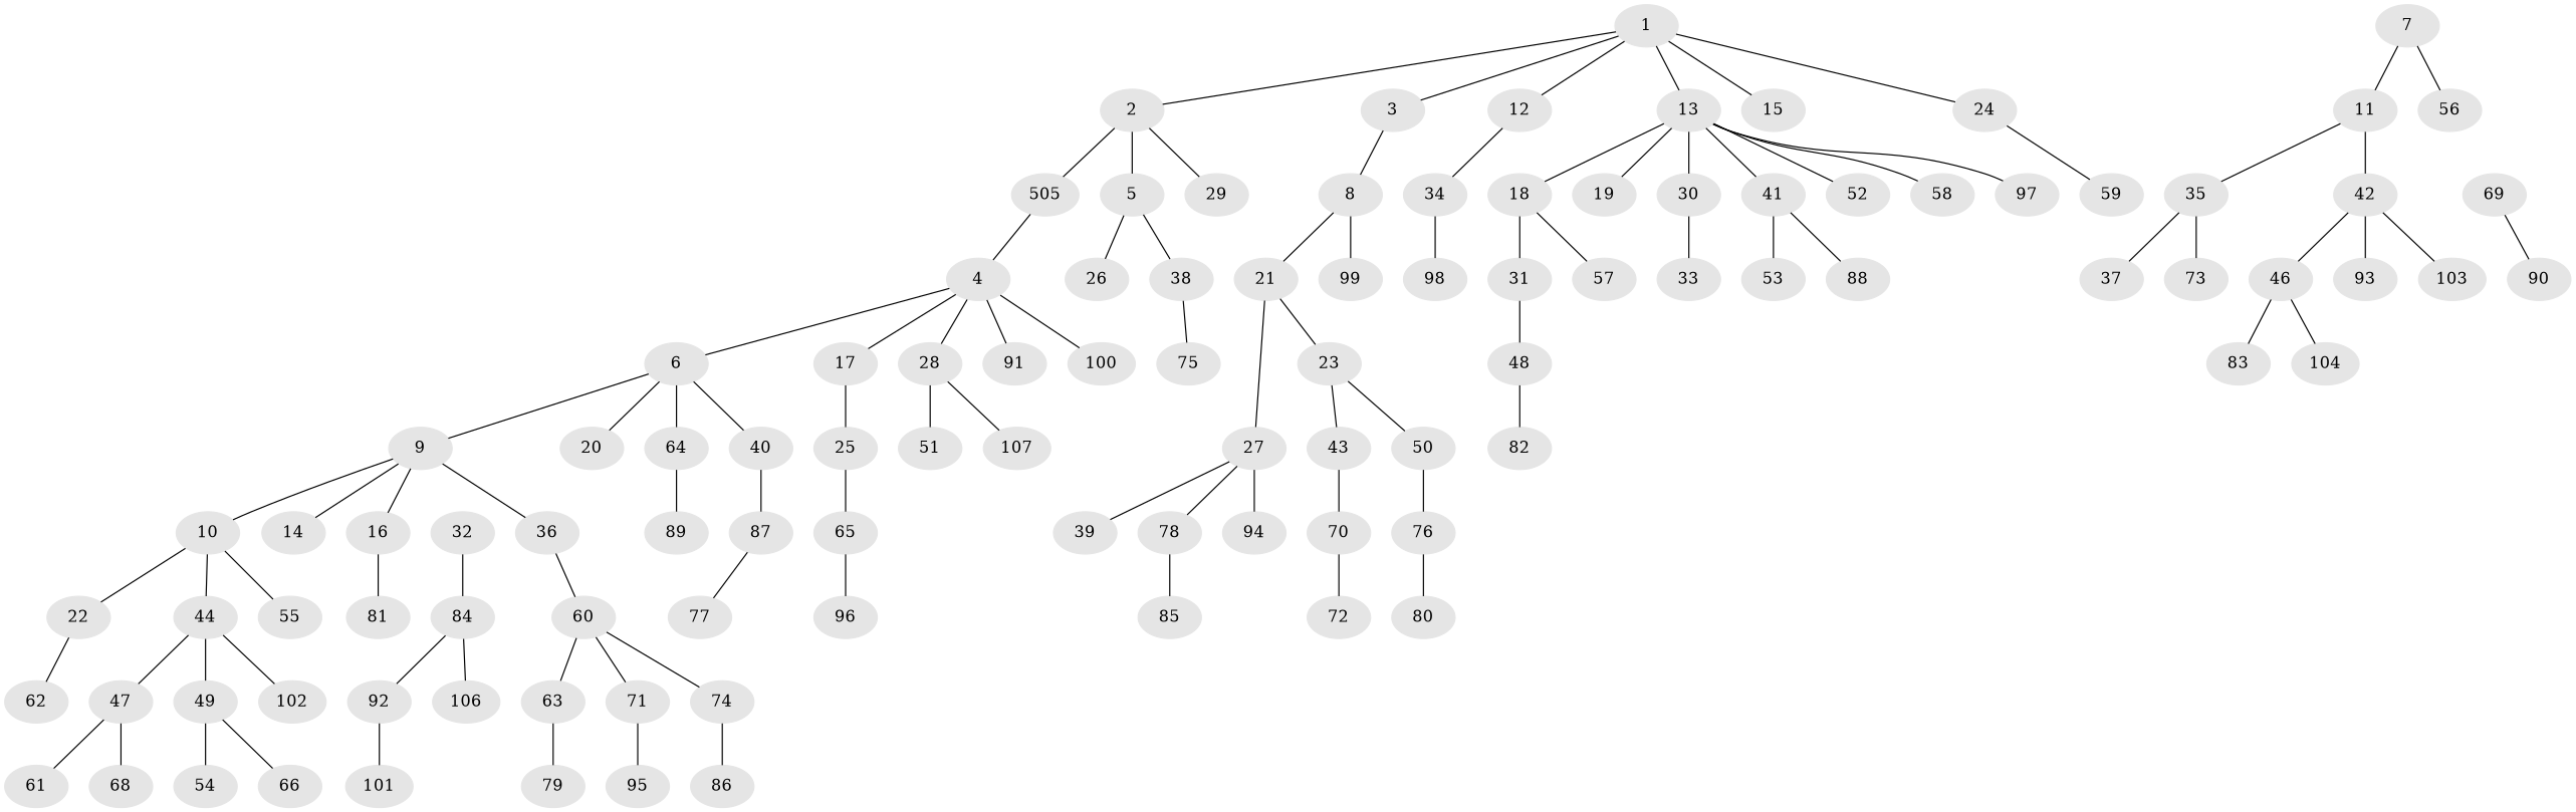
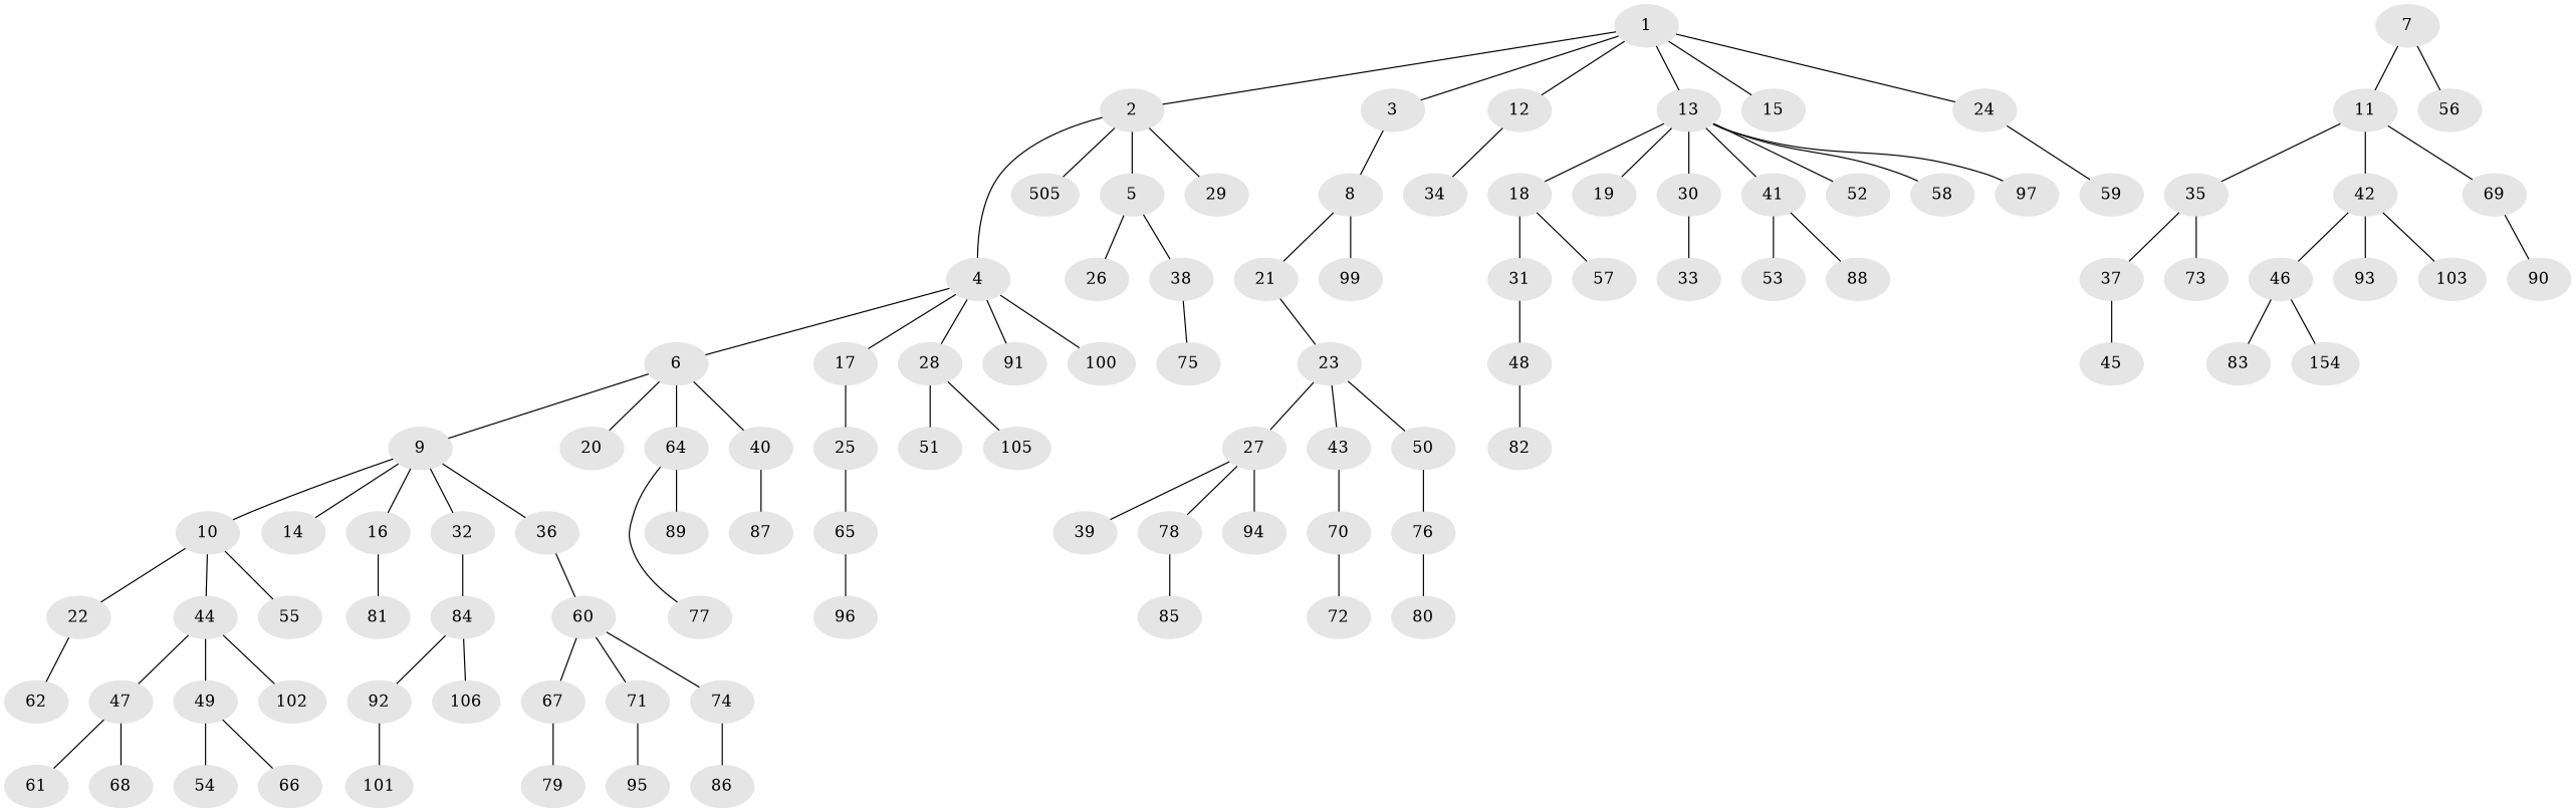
  graph {
    fontname="DejaVu Serif"
    node [color=gray90 fontname="DejaVu Serif" style=filled]
    edge [fontname="DejaVu Serif"]
    1
    2
    3
    12
    13
    15
    24
    4
    5
    29
    n11 [label=505]
    8
    7
    11
    56
    34
    18
    19
    30
    41
    52
    58
    97
    59
    6
    17
    28
    91
    100
    26
    38
    21
    99
    9
    20
    40
    64
    25
    51
-   107
+   107 [label=105]
    75
    10
    14
    16
    32
    36
    87
    77
    89
    35
    42
    69
    23
    22
    44
    55
    81
    84
    60
    62
    47
    49
    102
    37
    73
    46
    93
    103
    90
-   98
    31
    57
    33
    53
    88
    65
    48
    27
    43
    50
    39
    78
    94
    70
    76
    96
    85
    82
    92
    106
-   63
+   45
+   63 [label=67]
    71
    74
    83
-   104
+   104 [label=154]
    72
    61
    68
    54
    66
    80
    79
    95
    86
    101
    1 -- 2
    1 -- 3
    1 -- 12
    1 -- 13
    1 -- 15
    1 -- 24
-   n11 -- 4
+   2 -- 4
    2 -- 5
    2 -- 29
    2 -- n11
    3 -- 8
    12 -- 34
    13 -- 18
    13 -- 19
    13 -- 30
    13 -- 41
    13 -- 52
    13 -- 58
    13 -- 97
    24 -- 59
    4 -- 6
    4 -- 17
    4 -- 28
    4 -- 91
    4 -- 100
    5 -- 26
    5 -- 38
    8 -- 21
    8 -- 99
    7 -- 11
    7 -- 56
    11 -- 35
    11 -- 42
-   34 -- 98
+   11 -- 69
    18 -- 31
    18 -- 57
    30 -- 33
    41 -- 53
    41 -- 88
    6 -- 9
    6 -- 20
    6 -- 40
    6 -- 64
    17 -- 25
    28 -- 51
    28 -- 107
    38 -- 75
    21 -- 23
    9 -- 10
    9 -- 14
    9 -- 16
+   9 -- 32
    9 -- 36
    40 -- 87
-   87 -- 77
+   64 -- 77
    64 -- 89
    25 -- 65
    10 -- 22
    10 -- 44
    10 -- 55
    16 -- 81
    32 -- 84
    36 -- 60
    35 -- 37
    35 -- 73
    42 -- 46
    42 -- 93
    42 -- 103
    69 -- 90
-   21 -- 27
+   23 -- 27
    23 -- 43
    23 -- 50
    22 -- 62
    44 -- 47
    44 -- 49
    44 -- 102
    84 -- 92
    84 -- 106
    60 -- 63
    60 -- 71
    60 -- 74
    47 -- 61
    47 -- 68
    49 -- 54
    49 -- 66
+   37 -- 45
    46 -- 83
    46 -- 104
    31 -- 48
    65 -- 96
    48 -- 82
    27 -- 39
    27 -- 78
    27 -- 94
    43 -- 70
    50 -- 76
    78 -- 85
    70 -- 72
    76 -- 80
    92 -- 101
    63 -- 79
    71 -- 95
    74 -- 86
  }
